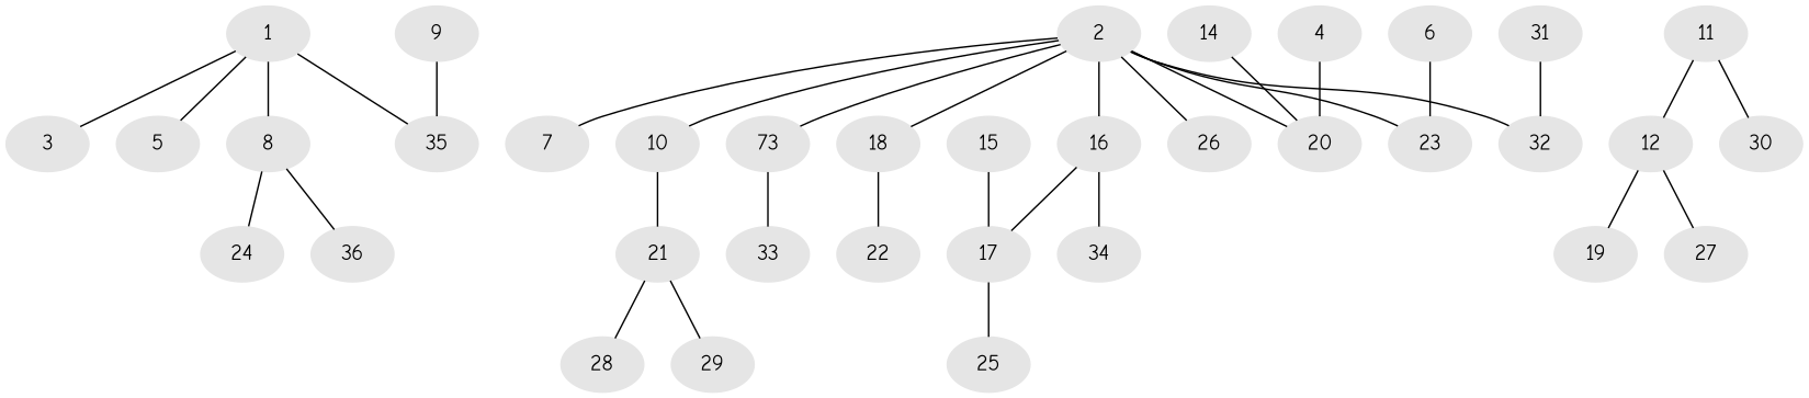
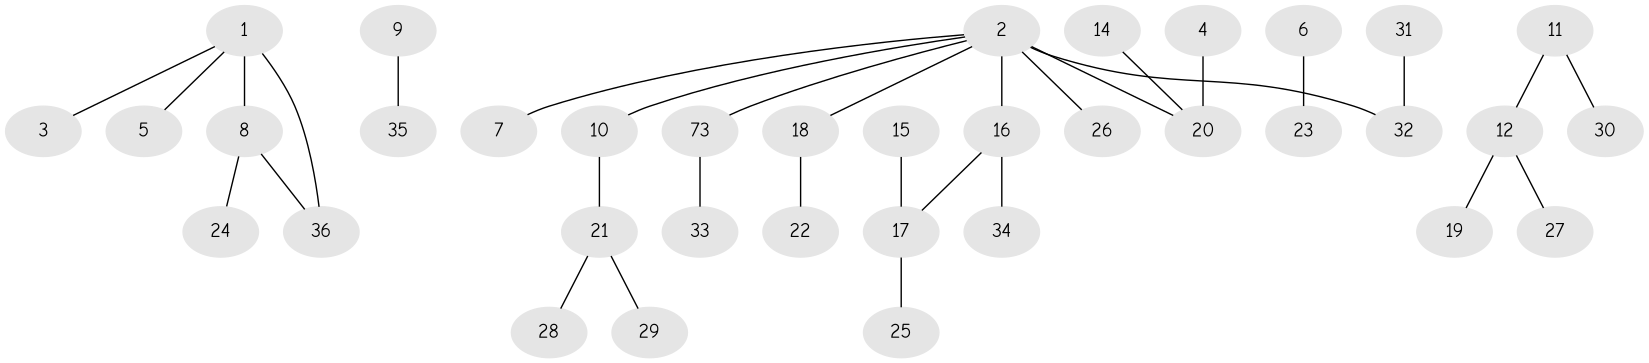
  graph {
    fontname="Comic Neue"
    node [color=gray90 fontname="Comic Neue" style=filled]
    edge [fontname="Comic Neue" weight=1.0]
    1
    3
    5
    8
    35
    2
    7
    10
    n9 [label=73]
    16
    18
    20
    23
    26
    32
    24
    36
    12
    19
    27
    21
    33
    17
    34
    25
    22
    4
    6
    9
    28
    29
    11
    30
    14
    15
    31
    1 -- 3
    1 -- 5
    1 -- 8
-   1 -- 35
+   1 -- 36
    8 -- 24
    8 -- 36
    2 -- 7
    2 -- 10
    2 -- n9
    2 -- 16
    2 -- 18
    2 -- 20
-   2 -- 23
    2 -- 26
    2 -- 32
    10 -- 21
    n9 -- 33
    16 -- 17
    16 -- 34
    18 -- 22
    12 -- 19
    12 -- 27
    21 -- 28
    21 -- 29
    17 -- 25
    4 -- 20
    6 -- 23
    9 -- 35
    11 -- 12
    11 -- 30
    14 -- 20
    15 -- 17
    31 -- 32
  }
